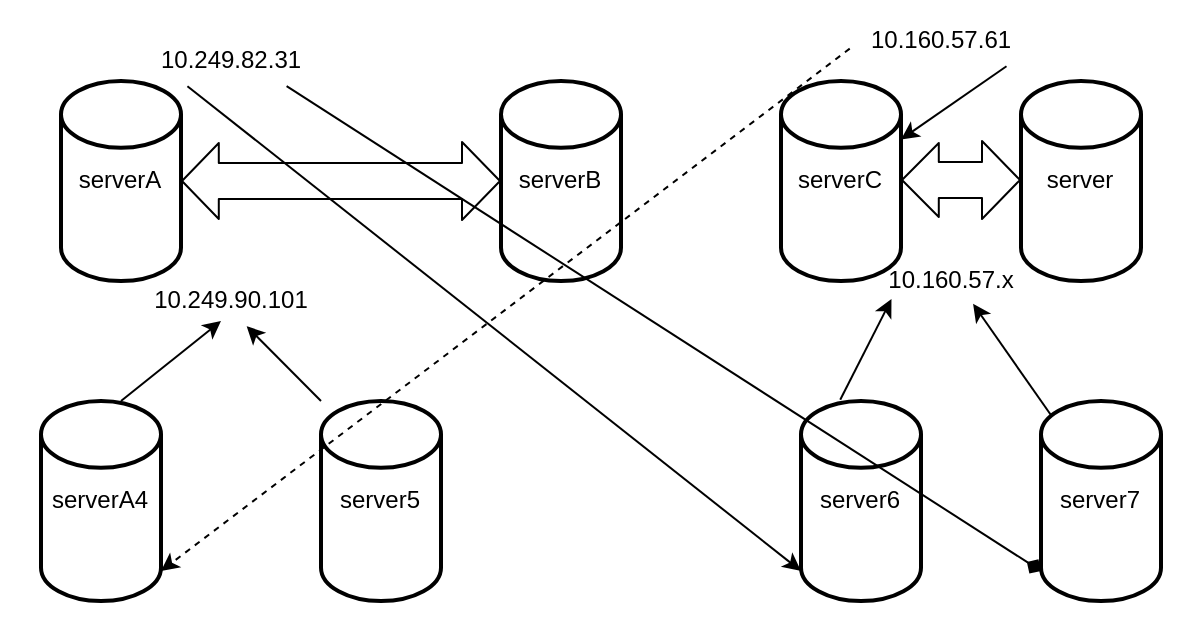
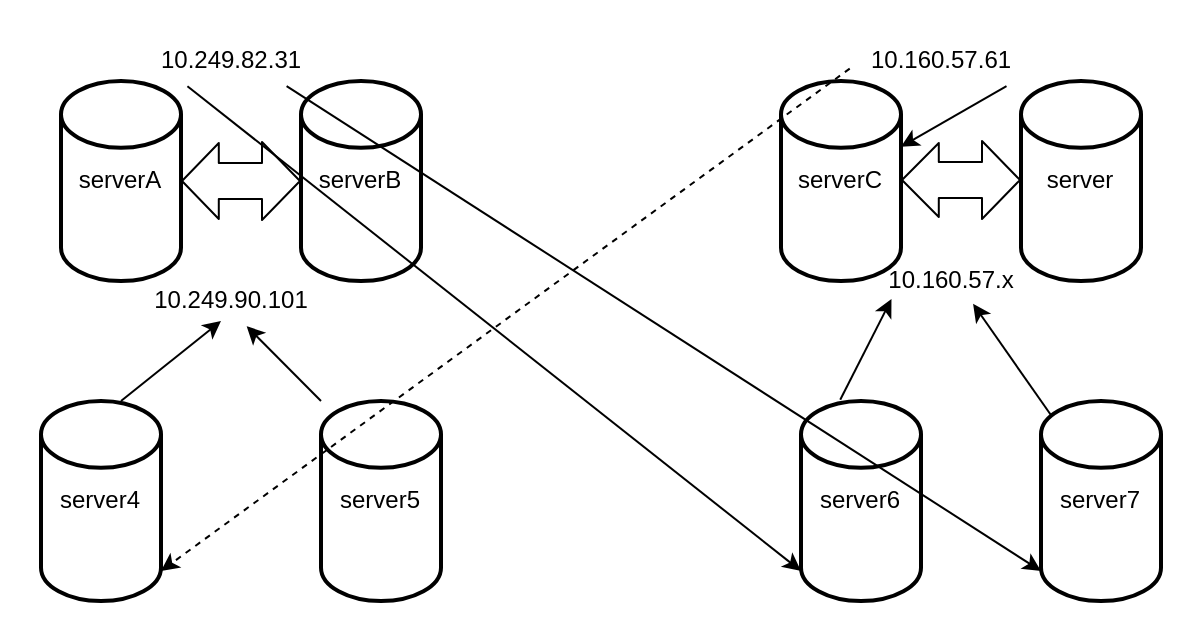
  <mxCell id="0" />
  <mxCell id="1" parent="0" />
  <mxCell id="2" value="serverA" style="strokeWidth=2;html=1;shape=mxgraph.flowchart.database;whiteSpace=wrap;" vertex="1" parent="1"><mxGeometry x="30" y="40" width="60" height="100" as="geometry" /></mxCell>
- <mxCell id="3" value="serverB" style="strokeWidth=2;html=1;shape=mxgraph.flowchart.database;whiteSpace=wrap;" vertex="1" parent="1"><mxGeometry x="250" y="40" width="60" height="100" as="geometry" /></mxCell>
+ <mxCell id="3" value="serverB" style="strokeWidth=2;html=1;shape=mxgraph.flowchart.database;whiteSpace=wrap;" vertex="1" parent="1"><mxGeometry x="150" y="40" width="60" height="100" as="geometry" /></mxCell>
  <mxCell id="4" value="serverC" style="strokeWidth=2;html=1;shape=mxgraph.flowchart.database;whiteSpace=wrap;" vertex="1" parent="1"><mxGeometry x="390" y="40" width="60" height="100" as="geometry" /></mxCell>
  <mxCell id="5" value="server" style="strokeWidth=2;html=1;shape=mxgraph.flowchart.database;whiteSpace=wrap;" vertex="1" parent="1"><mxGeometry x="510" y="40" width="60" height="100" as="geometry" /></mxCell>
- <mxCell id="6" value="serverA4" style="strokeWidth=2;html=1;shape=mxgraph.flowchart.database;whiteSpace=wrap;" vertex="1" parent="1"><mxGeometry x="20" y="200" width="60" height="100" as="geometry" /></mxCell>
+ <mxCell id="6" value="server4" style="strokeWidth=2;html=1;shape=mxgraph.flowchart.database;whiteSpace=wrap;" vertex="1" parent="1"><mxGeometry x="20" y="200" width="60" height="100" as="geometry" /></mxCell>
  <mxCell id="7" value="server5" style="strokeWidth=2;html=1;shape=mxgraph.flowchart.database;whiteSpace=wrap;" vertex="1" parent="1"><mxGeometry x="160" y="200" width="60" height="100" as="geometry" /></mxCell>
  <mxCell id="8" value="server7" style="strokeWidth=2;html=1;shape=mxgraph.flowchart.database;whiteSpace=wrap;" vertex="1" parent="1"><mxGeometry x="520" y="200" width="60" height="100" as="geometry" /></mxCell>
  <mxCell id="9" value="server6" style="strokeWidth=2;html=1;shape=mxgraph.flowchart.database;whiteSpace=wrap;" vertex="1" parent="1"><mxGeometry x="400" y="200" width="60" height="100" as="geometry" /></mxCell>
  <mxCell id="10" value="" style="shape=flexArrow;endArrow=classic;startArrow=classic;html=1;entryX=0;entryY=0.5;entryDx=0;entryDy=0;entryPerimeter=0;width=18;startSize=5.8;exitX=1;exitY=0.5;exitDx=0;exitDy=0;exitPerimeter=0;startWidth=19;" edge="1" parent="1" source="2" target="3"><mxGeometry width="100" height="100" relative="1" as="geometry"><mxPoint x="70" y="120" as="sourcePoint" /><mxPoint x="170" y="20" as="targetPoint" /></mxGeometry></mxCell>
  <mxCell id="11" value="" style="shape=flexArrow;endArrow=classic;startArrow=classic;html=1;entryX=0;entryY=0.5;entryDx=0;entryDy=0;entryPerimeter=0;width=18;startSize=5.8;exitX=1;exitY=0.5;exitDx=0;exitDy=0;exitPerimeter=0;startWidth=18;" edge="1" parent="1"><mxGeometry width="100" height="100" relative="1" as="geometry"><mxPoint x="450" y="89.5" as="sourcePoint" /><mxPoint x="510" y="89.5" as="targetPoint" /></mxGeometry></mxCell>
  <mxCell id="12" value="10.249.82.31" style="text;html=1;align=center;verticalAlign=middle;resizable=0;points=[];autosize=1;strokeColor=none;" vertex="1" parent="1"><mxGeometry x="70" y="20" width="90" height="20" as="geometry" /></mxCell>
  <mxCell id="13" value="10.249.90.101" style="text;html=1;align=center;verticalAlign=middle;resizable=0;points=[];autosize=1;strokeColor=none;" vertex="1" parent="1"><mxGeometry x="70" y="140" width="90" height="20" as="geometry" /></mxCell>
  <mxCell id="14" value="" style="endArrow=classic;html=1;" edge="1" parent="1"><mxGeometry width="50" height="50" relative="1" as="geometry"><mxPoint x="60" y="200" as="sourcePoint" /><mxPoint x="110" y="160" as="targetPoint" /></mxGeometry></mxCell>
  <mxCell id="15" value="" style="endArrow=classic;html=1;entryX=0.587;entryY=1.13;entryDx=0;entryDy=0;entryPerimeter=0;" edge="1" parent="1" target="13"><mxGeometry width="50" height="50" relative="1" as="geometry"><mxPoint x="160" y="200" as="sourcePoint" /><mxPoint x="120" y="170" as="targetPoint" /></mxGeometry></mxCell>
- <mxCell id="16" value="10.160.57.61" style="text;html=1;align=center;verticalAlign=middle;resizable=0;points=[];autosize=1;strokeColor=none;" vertex="1" parent="1"><mxGeometry x="425" y="10" width="90" height="20" as="geometry" /></mxCell>
+ <mxCell id="16" value="10.160.57.61" style="text;html=1;align=center;verticalAlign=middle;resizable=0;points=[];autosize=1;strokeColor=none;" vertex="1" parent="1"><mxGeometry x="425" y="20" width="90" height="20" as="geometry" /></mxCell>
  <mxCell id="17" value="" style="endArrow=classic;html=1;exitX=-0.007;exitY=0.69;exitDx=0;exitDy=0;exitPerimeter=0;entryX=1;entryY=0.85;entryDx=0;entryDy=0;entryPerimeter=0;dashed=1;" edge="1" parent="1" source="16" target="6"><mxGeometry width="50" height="50" relative="1" as="geometry"><mxPoint x="300" y="90" as="sourcePoint" /><mxPoint x="250" y="140" as="targetPoint" /></mxGeometry></mxCell>
  <mxCell id="18" value="" style="endArrow=classic;html=1;exitX=0.864;exitY=1.13;exitDx=0;exitDy=0;exitPerimeter=0;" edge="1" parent="1" source="16" target="4"><mxGeometry width="50" height="50" relative="1" as="geometry"><mxPoint x="434.37" y="43.8" as="sourcePoint" /><mxPoint x="90" y="295" as="targetPoint" /></mxGeometry></mxCell>
  <mxCell id="19" value="10.160.57.x" style="text;html=1;align=center;verticalAlign=middle;resizable=0;points=[];autosize=1;strokeColor=none;" vertex="1" parent="1"><mxGeometry x="435" y="130" width="80" height="20" as="geometry" /></mxCell>
  <mxCell id="20" value="" style="endArrow=classic;html=1;entryX=0.128;entryY=0.95;entryDx=0;entryDy=0;entryPerimeter=0;exitX=0.327;exitY=-0.006;exitDx=0;exitDy=0;exitPerimeter=0;" edge="1" parent="1" source="9" target="19"><mxGeometry width="50" height="50" relative="1" as="geometry"><mxPoint x="250" y="140" as="sourcePoint" /><mxPoint x="300" y="90" as="targetPoint" /></mxGeometry></mxCell>
  <mxCell id="21" value="" style="endArrow=classic;html=1;entryX=0.638;entryY=1.07;entryDx=0;entryDy=0;entryPerimeter=0;exitX=0.087;exitY=0.074;exitDx=0;exitDy=0;exitPerimeter=0;" edge="1" parent="1" source="8" target="19"><mxGeometry width="50" height="50" relative="1" as="geometry"><mxPoint x="429.62" y="209.4" as="sourcePoint" /><mxPoint x="455.24" y="159" as="targetPoint" /></mxGeometry></mxCell>
  <mxCell id="22" value="" style="endArrow=classic;html=1;exitX=0.258;exitY=1.13;exitDx=0;exitDy=0;exitPerimeter=0;entryX=0;entryY=0.85;entryDx=0;entryDy=0;entryPerimeter=0;" edge="1" parent="1" source="12" target="9"><mxGeometry width="50" height="50" relative="1" as="geometry"><mxPoint x="100" y="60" as="sourcePoint" /><mxPoint x="250" y="140" as="targetPoint" /></mxGeometry></mxCell>
- <mxCell id="23" value="" style="endArrow=diamond;html=1;exitX=0.809;exitY=1.13;exitDx=0;exitDy=0;exitPerimeter=0;entryX=0;entryY=0.85;entryDx=0;entryDy=0;entryPerimeter=0;" edge="1" parent="1" source="12" target="8"><mxGeometry width="50" height="50" relative="1" as="geometry"><mxPoint x="150" y="42" as="sourcePoint" /><mxPoint x="250" y="140" as="targetPoint" /></mxGeometry></mxCell>
+ <mxCell id="23" value="" style="endArrow=classic;html=1;exitX=0.809;exitY=1.13;exitDx=0;exitDy=0;exitPerimeter=0;entryX=0;entryY=0.85;entryDx=0;entryDy=0;entryPerimeter=0;" edge="1" parent="1" source="12" target="8"><mxGeometry width="50" height="50" relative="1" as="geometry"><mxPoint x="150" y="42" as="sourcePoint" /><mxPoint x="250" y="140" as="targetPoint" /></mxGeometry></mxCell>
